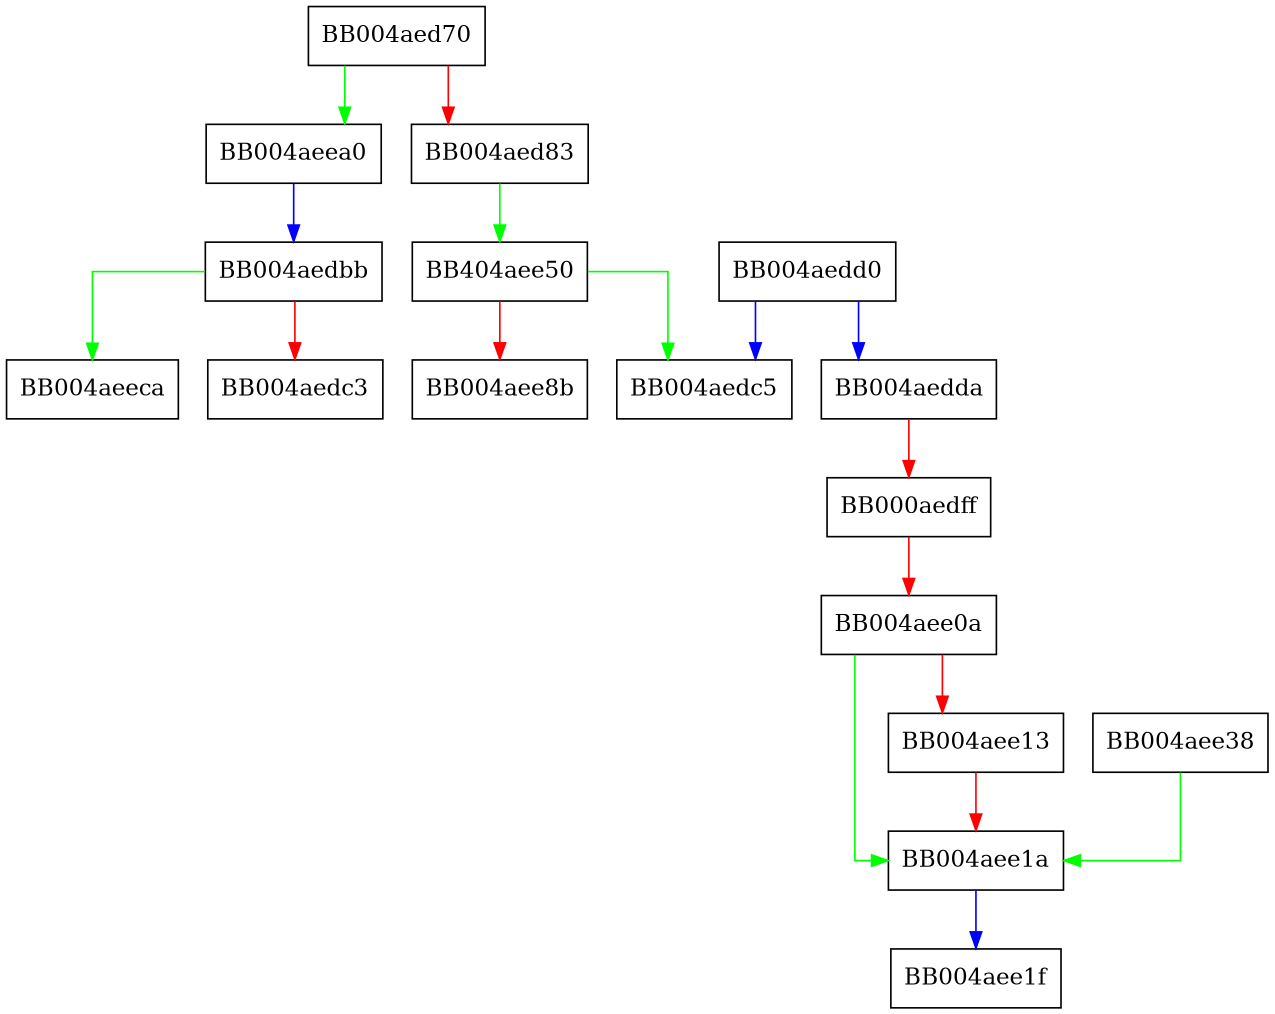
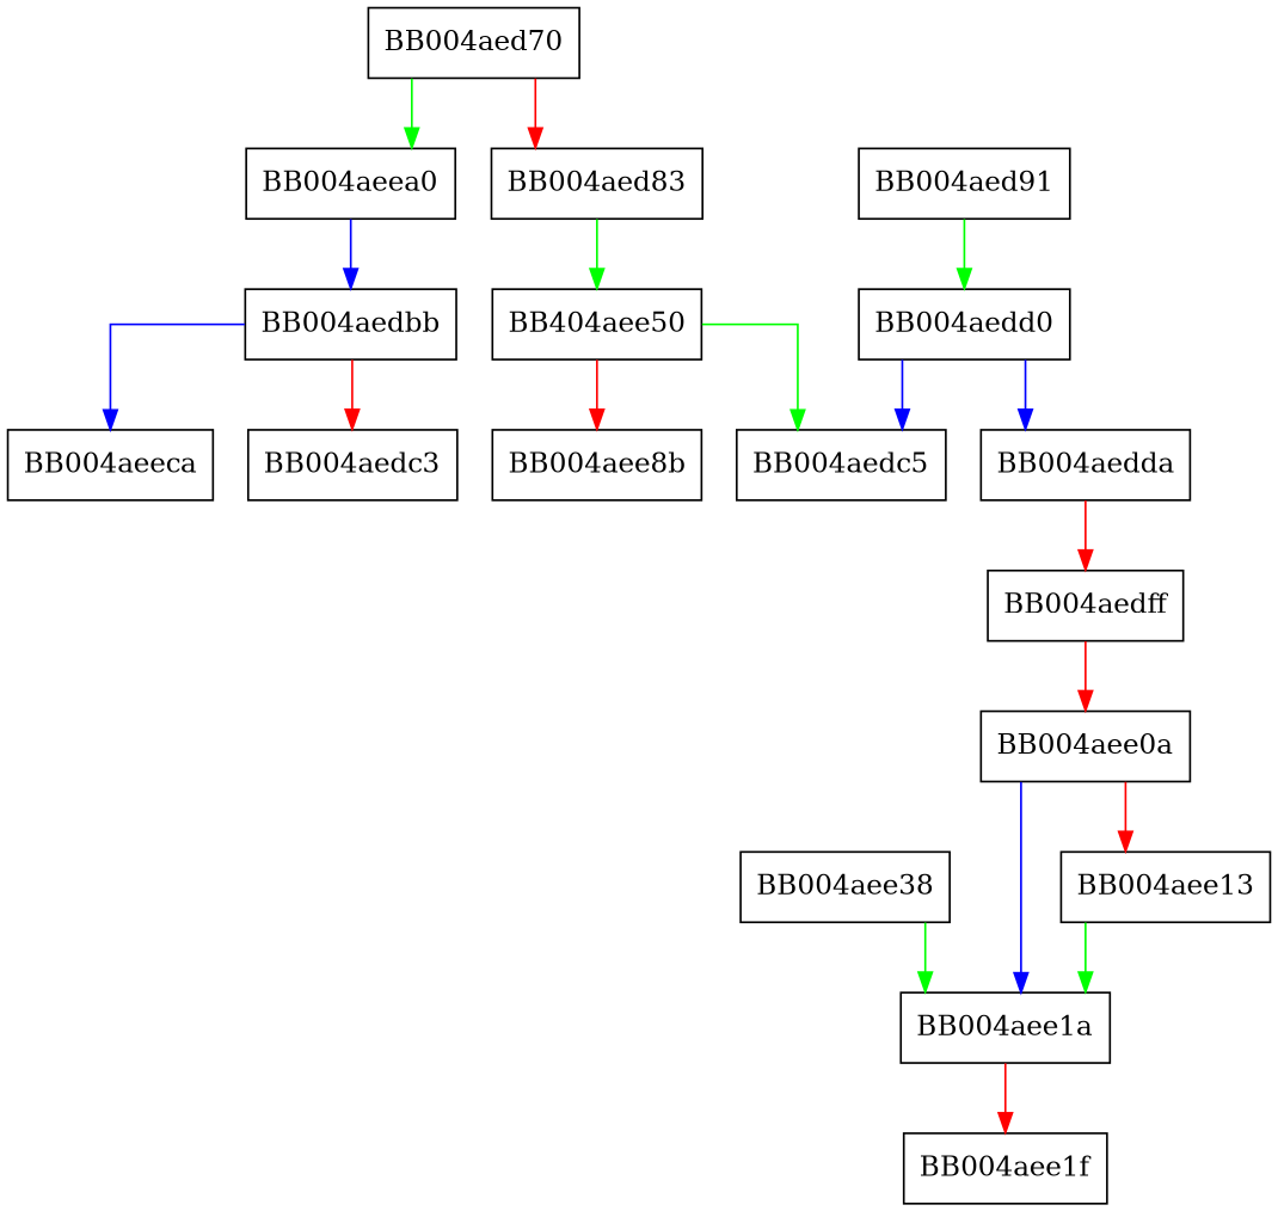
  digraph {
    splines=ortho
    node [shape=box]
    edge [color=red]
    BB004aed70
    BB004aeea0
    BB004aed83
    BB004aedbb
    n5 [label=BB404aee50]
    BB004aeeca
    BB004aedc3
    BB004aedc5
    BB004aee8b
+   BB004aed91
    BB004aedd0
    BB004aedda
-   BB004aedff [label=BB000aedff]
+   BB004aedff
    BB004aee0a
    BB004aee1a
    BB004aee13
    BB004aee1f
    BB004aee38
    BB004aed70 -> BB004aeea0 [color=green]
    BB004aed70 -> BB004aed83
    BB004aeea0 -> BB004aedbb [color=blue]
    BB004aed83 -> n5 [color=green]
-   BB004aedbb -> BB004aeeca [color=green]
+   BB004aedbb -> BB004aeeca [color=blue]
    BB004aedbb -> BB004aedc3
    n5 -> BB004aedc5 [color=green]
    n5 -> BB004aee8b
+   BB004aed91 -> BB004aedd0 [color=green]
    BB004aedd0 -> BB004aedc5 [color=blue]
    BB004aedd0 -> BB004aedda [color=blue]
    BB004aedda -> BB004aedff
    BB004aedff -> BB004aee0a
-   BB004aee0a -> BB004aee1a [color=green]
+   BB004aee0a -> BB004aee1a [color=blue]
    BB004aee0a -> BB004aee13
-   BB004aee1a -> BB004aee1f [color=blue]
-   BB004aee13 -> BB004aee1a
+   BB004aee1a -> BB004aee1f
+   BB004aee13 -> BB004aee1a [color=green]
    BB004aee38 -> BB004aee1a [color=green]
  }
